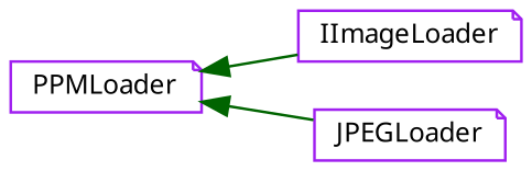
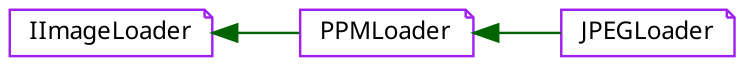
  digraph {
    fontname="Noto Sans"
    rankdir=LR
    node [color=purple fillcolor=white fontname="Noto Sans" fontsize=10 shape=note style=filled]
    edge [color=darkgreen dir=back fontname="Noto Sans" fontsize=10 labelfontname=Helvetica labelfontsize=10 style=solid]
    n1 [height=0.2 label=IImageLoader width=0.4]
    n2 [height=0.2 label=PPMLoader width=0.4]
    n3 [height=0.2 label=JPEGLoader width=0.4]
-   n2 -> n1
+   n1 -> n2
    n2 -> n3
  }
